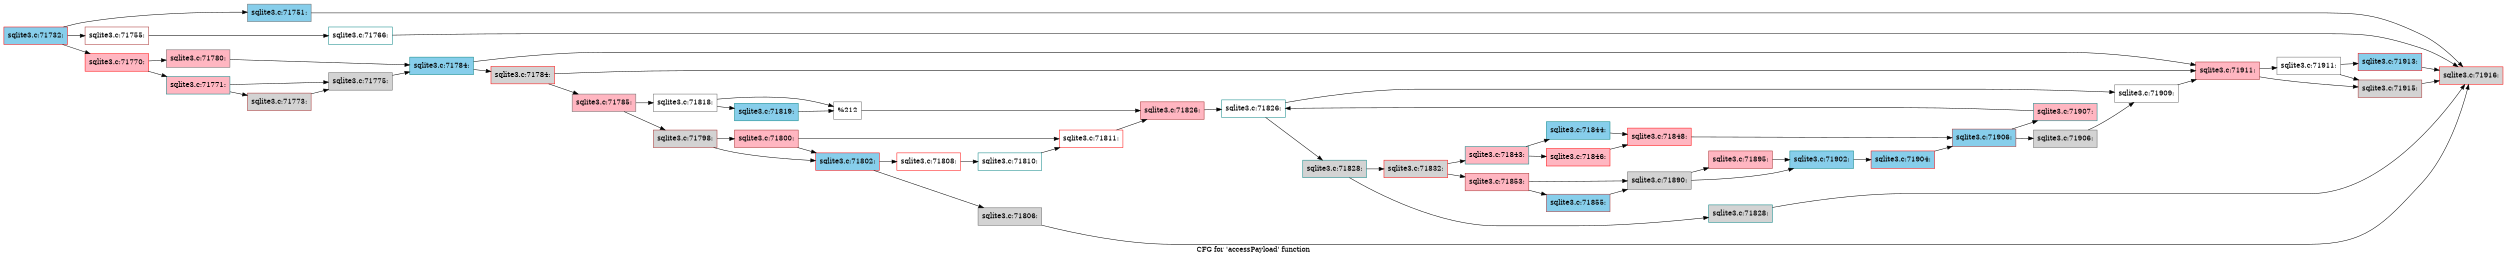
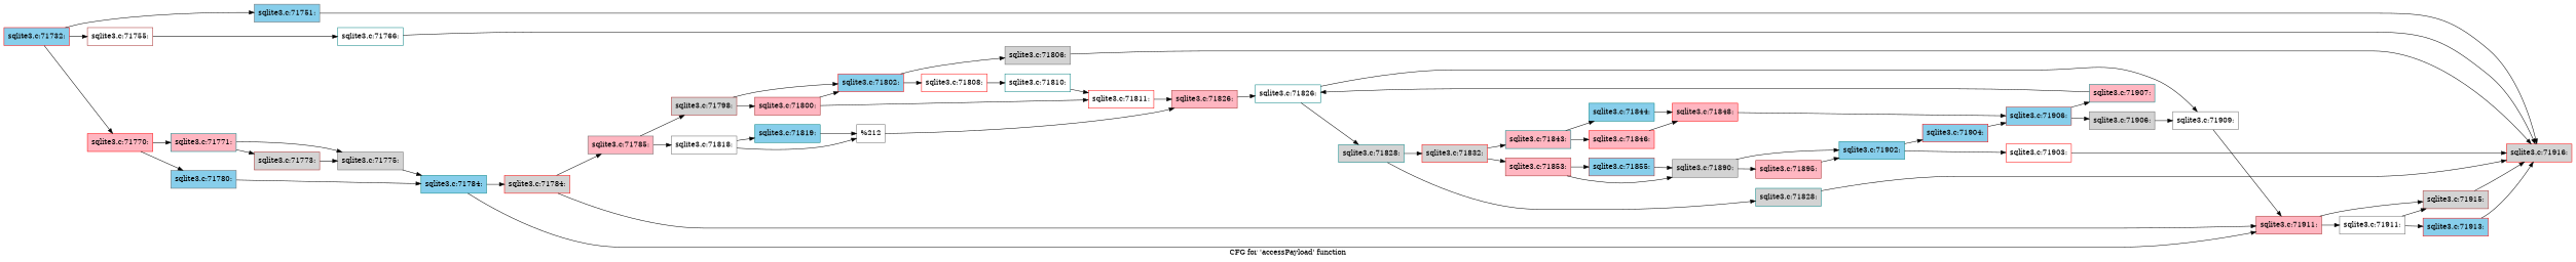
  digraph {
    label="CFG for 'accessPayload' function"
    rankdir=LR
    node [color=red fillcolor=skyblue shape=record style=filled]
    n1 [label="{sqlite3.c:71732:}"]
    n2 [color=gray40 label="{sqlite3.c:71751:}"]
    n3 [color=brown fillcolor=white label="{sqlite3.c:71755:}"]
    n4 [fillcolor=lightpink label="{sqlite3.c:71770:}"]
    n5 [fillcolor=lightgrey label="{sqlite3.c:71916:}"]
    n6 [color=teal fillcolor=white label="{sqlite3.c:71766:}"]
    n7 [color=teal fillcolor=lightpink label="{sqlite3.c:71771:}"]
-   n8 [color=gray40 fillcolor=lightpink label="{sqlite3.c:71780:}"]
+   n8 [color=gray40 label="{sqlite3.c:71780:}"]
    n9 [color=brown fillcolor=lightgrey label="{sqlite3.c:71773:}"]
    n10 [color=gray40 fillcolor=lightgrey label="{sqlite3.c:71775:}"]
    n11 [color=teal label="{sqlite3.c:71784:}"]
    n12 [fillcolor=lightgrey label="{sqlite3.c:71784:}"]
    n13 [color=brown fillcolor=lightpink label="{sqlite3.c:71911:}"]
    n14 [color=gray40 fillcolor=lightpink label="{sqlite3.c:71785:}"]
    n15 [color=gray40 fillcolor=white label="{sqlite3.c:71911:}"]
    n16 [color=brown fillcolor=lightgrey label="{sqlite3.c:71915:}"]
    n17 [color=brown fillcolor=lightgrey label="{sqlite3.c:71798:}"]
    n18 [color=gray40 fillcolor=white label="{sqlite3.c:71818:}"]
    n19 [label="{sqlite3.c:71913:}"]
    n20 [label="{sqlite3.c:71802:}"]
    n21 [color=brown fillcolor=lightpink label="{sqlite3.c:71800:}"]
    n22 [color=teal label="{sqlite3.c:71819:}"]
    n23 [color=gray40 fillcolor=white label="{%212}"]
    n24 [color=gray40 fillcolor=lightgrey label="{sqlite3.c:71806:}"]
    n25 [fillcolor=white label="{sqlite3.c:71808:}"]
    n26 [fillcolor=white label="{sqlite3.c:71811:}"]
    n27 [color=brown fillcolor=lightpink label="{sqlite3.c:71826:}"]
    n28 [color=teal fillcolor=white label="{sqlite3.c:71810:}"]
    n29 [color=teal fillcolor=white label="{sqlite3.c:71826:}"]
    n30 [color=teal fillcolor=lightgrey label="{sqlite3.c:71828:}"]
    n31 [color=gray40 fillcolor=white label="{sqlite3.c:71909:}"]
    n32 [color=teal fillcolor=lightgrey label="{sqlite3.c:71828:}"]
    n33 [fillcolor=lightgrey label="{sqlite3.c:71832:}"]
    n34 [color=teal fillcolor=lightpink label="{sqlite3.c:71843:}"]
    n35 [color=brown fillcolor=lightpink label="{sqlite3.c:71853:}"]
    n36 [color=teal label="{sqlite3.c:71844:}"]
    n37 [fillcolor=lightpink label="{sqlite3.c:71846:}"]
    n38 [color=brown label="{sqlite3.c:71855:}"]
    n39 [color=gray40 fillcolor=lightgrey label="{sqlite3.c:71890:}"]
    n40 [fillcolor=lightpink label="{sqlite3.c:71848:}"]
    n41 [color=brown fillcolor=lightpink label="{sqlite3.c:71895:}"]
    n42 [color=teal label="{sqlite3.c:71902:}"]
    n43 [color=brown label="{sqlite3.c:71906:}"]
    n44 [color=gray40 fillcolor=lightgrey label="{sqlite3.c:71906:}"]
    n45 [color=teal fillcolor=lightpink label="{sqlite3.c:71907:}"]
+   n46 [fillcolor=white label="{sqlite3.c:71903:}"]
    n47 [label="{sqlite3.c:71904:}"]
    n1 -> n2
    n1 -> n3
    n1 -> n4
    n2 -> n5
    n3 -> n6
    n4 -> n7
    n4 -> n8
    n6 -> n5
    n7 -> n9
    n7 -> n10
    n8 -> n11
    n9 -> n10
    n10 -> n11
    n11 -> n12
    n11 -> n13
    n12 -> n13
    n12 -> n14
    n13 -> n15
    n13 -> n16
    n14 -> n17
    n14 -> n18
    n15 -> n16
    n15 -> n19
    n16 -> n5
    n17 -> n20
    n17 -> n21
    n18 -> n22
    n18 -> n23
    n19 -> n5
    n20 -> n24
    n20 -> n25
    n21 -> n20
    n21 -> n26
    n22 -> n23
    n23 -> n27
    n24 -> n5
    n25 -> n28
    n26 -> n27
    n27 -> n29
    n28 -> n26
    n29 -> n30
    n29 -> n31
    n30 -> n32
    n30 -> n33
    n31 -> n13
    n32 -> n5
    n33 -> n34
    n33 -> n35
    n34 -> n36
    n34 -> n37
    n35 -> n38
    n35 -> n39
    n36 -> n40
    n37 -> n40
    n38 -> n39
    n39 -> n41
    n39 -> n42
    n40 -> n43
    n41 -> n42
+   n42 -> n46
    n42 -> n47
    n43 -> n44
    n43 -> n45
    n44 -> n31
    n45 -> n29
+   n46 -> n5
    n47 -> n43
  }
